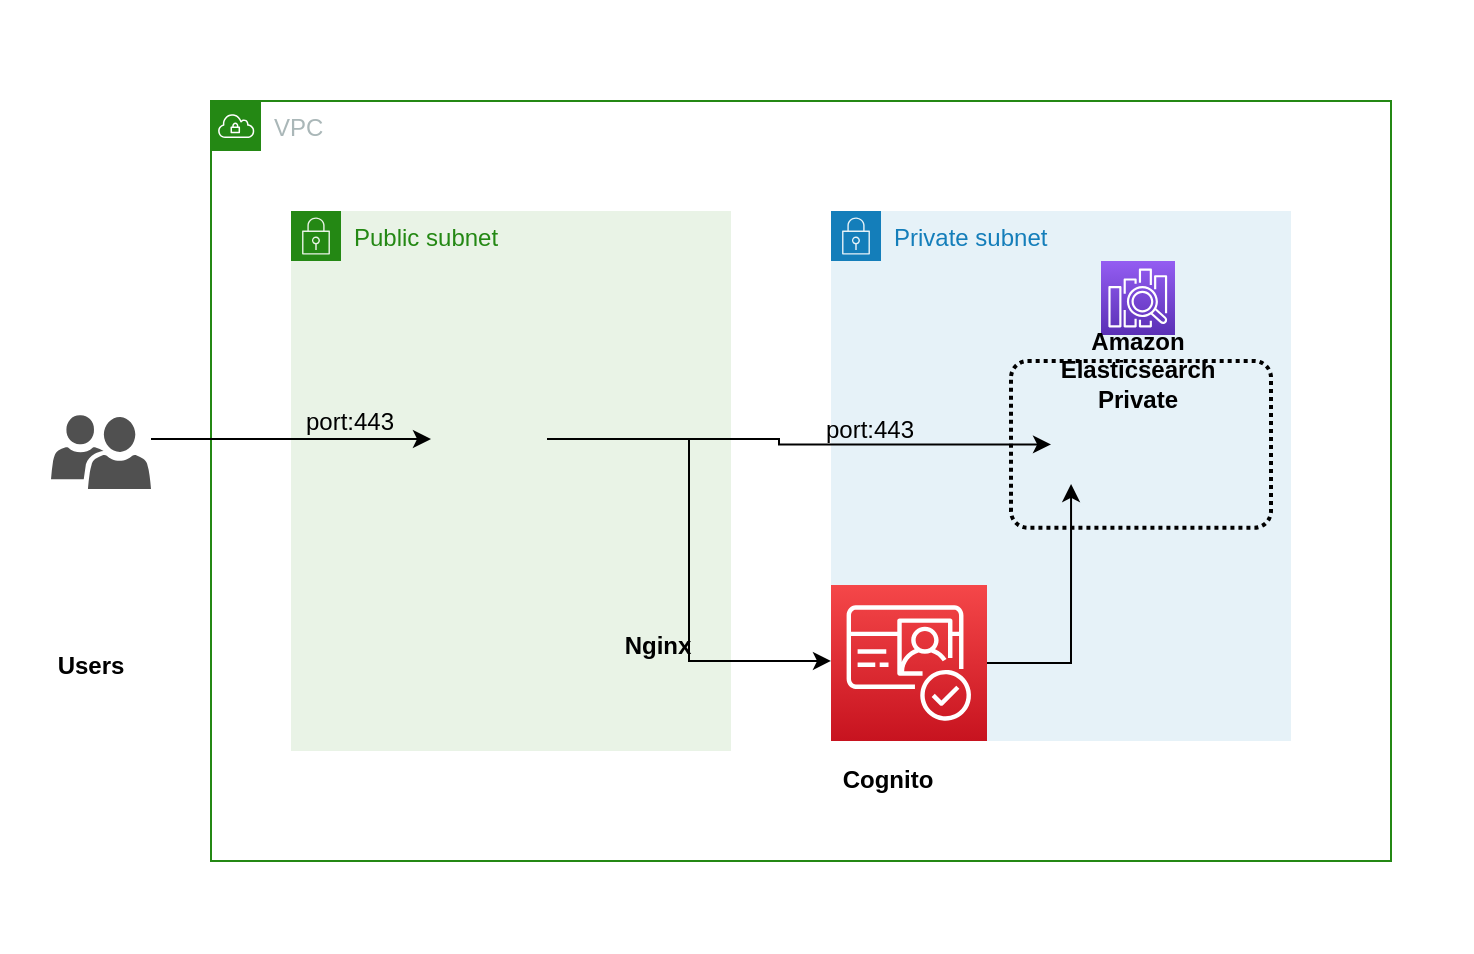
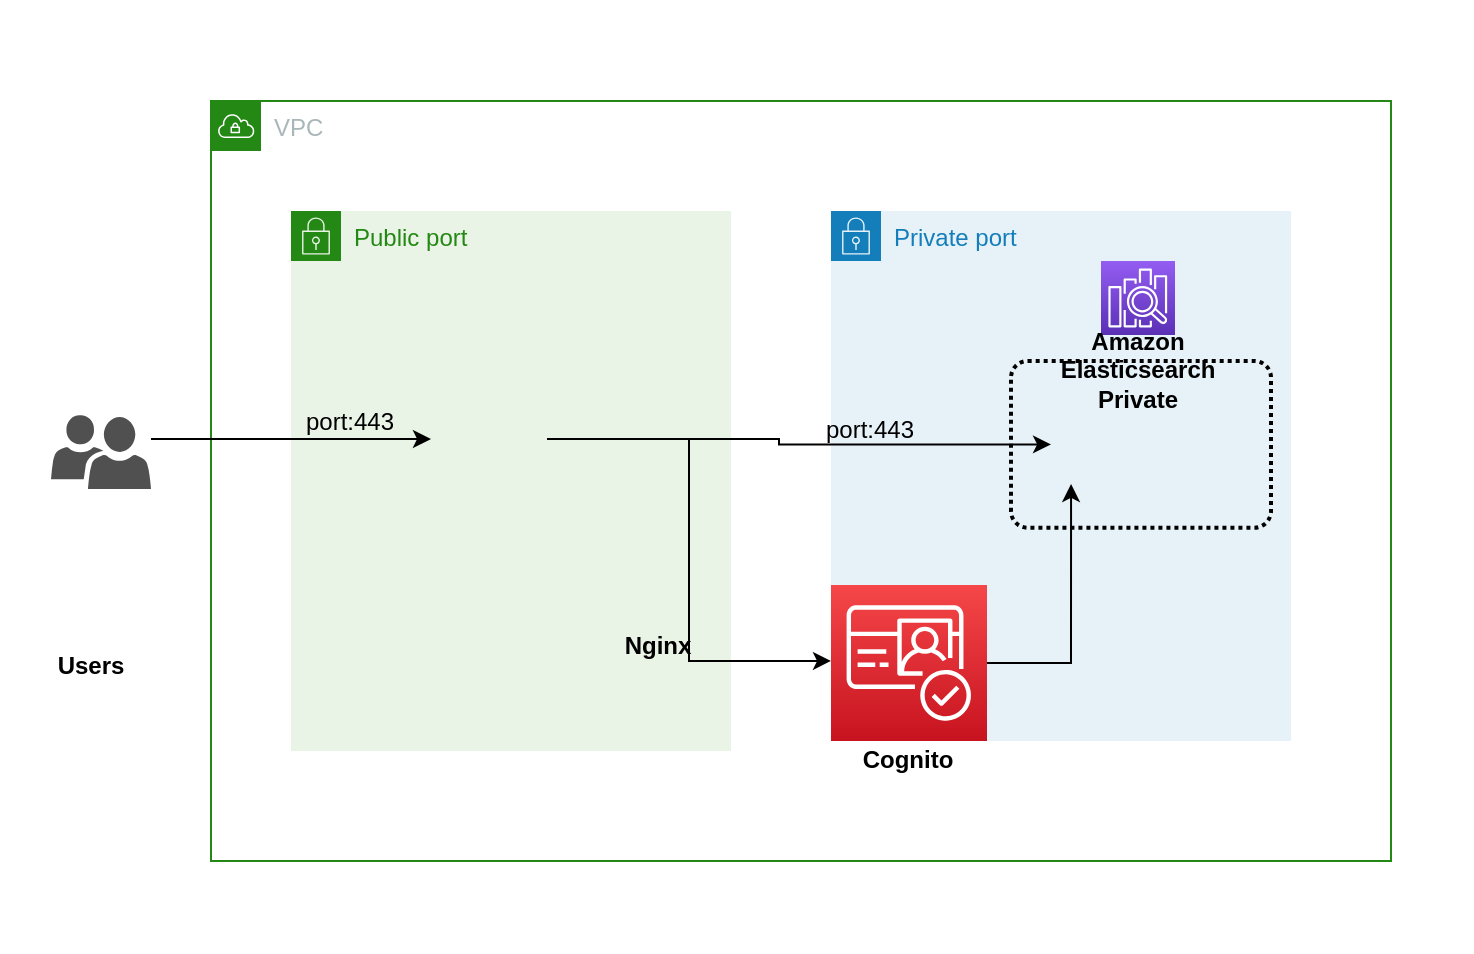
  <mxCell id="0" />
  <mxCell id="1" parent="0" />
  <mxCell id="2" value="VPC" style="points=[[0,0],[0.25,0],[0.5,0],[0.75,0],[1,0],[1,0.25],[1,0.5],[1,0.75],[1,1],[0.75,1],[0.5,1],[0.25,1],[0,1],[0,0.75],[0,0.5],[0,0.25]];outlineConnect=0;gradientColor=none;html=1;whiteSpace=wrap;fontSize=12;fontStyle=0;shape=mxgraph.aws4.group;grIcon=mxgraph.aws4.group_vpc;strokeColor=#248814;fillColor=none;verticalAlign=top;align=left;spacingLeft=30;fontColor=#AAB7B8;dashed=0;" vertex="1" parent="1"><mxGeometry x="105" y="50" width="590" height="380" as="geometry" /></mxCell>
- <mxCell id="3" value="Public subnet" style="points=[[0,0],[0.25,0],[0.5,0],[0.75,0],[1,0],[1,0.25],[1,0.5],[1,0.75],[1,1],[0.75,1],[0.5,1],[0.25,1],[0,1],[0,0.75],[0,0.5],[0,0.25]];outlineConnect=0;gradientColor=none;html=1;whiteSpace=wrap;fontSize=12;fontStyle=0;shape=mxgraph.aws4.group;grIcon=mxgraph.aws4.group_security_group;grStroke=0;strokeColor=#248814;fillColor=#E9F3E6;verticalAlign=top;align=left;spacingLeft=30;fontColor=#248814;dashed=0;" vertex="1" parent="1"><mxGeometry x="145" y="105" width="220" height="270" as="geometry" /></mxCell>
- <mxCell id="4" value="Private subnet" style="points=[[0,0],[0.25,0],[0.5,0],[0.75,0],[1,0],[1,0.25],[1,0.5],[1,0.75],[1,1],[0.75,1],[0.5,1],[0.25,1],[0,1],[0,0.75],[0,0.5],[0,0.25]];outlineConnect=0;gradientColor=none;html=1;whiteSpace=wrap;fontSize=12;fontStyle=0;shape=mxgraph.aws4.group;grIcon=mxgraph.aws4.group_security_group;grStroke=0;strokeColor=#147EBA;fillColor=#E6F2F8;verticalAlign=top;align=left;spacingLeft=30;fontColor=#147EBA;dashed=0;" vertex="1" parent="1"><mxGeometry x="415" y="105" width="230" height="265" as="geometry" /></mxCell>
+ <mxCell id="3" value="Public port" style="points=[[0,0],[0.25,0],[0.5,0],[0.75,0],[1,0],[1,0.25],[1,0.5],[1,0.75],[1,1],[0.75,1],[0.5,1],[0.25,1],[0,1],[0,0.75],[0,0.5],[0,0.25]];outlineConnect=0;gradientColor=none;html=1;whiteSpace=wrap;fontSize=12;fontStyle=0;shape=mxgraph.aws4.group;grIcon=mxgraph.aws4.group_security_group;grStroke=0;strokeColor=#248814;fillColor=#E9F3E6;verticalAlign=top;align=left;spacingLeft=30;fontColor=#248814;dashed=0;" vertex="1" parent="1"><mxGeometry x="145" y="105" width="220" height="270" as="geometry" /></mxCell>
+ <mxCell id="4" value="Private port" style="points=[[0,0],[0.25,0],[0.5,0],[0.75,0],[1,0],[1,0.25],[1,0.5],[1,0.75],[1,1],[0.75,1],[0.5,1],[0.25,1],[0,1],[0,0.75],[0,0.5],[0,0.25]];outlineConnect=0;gradientColor=none;html=1;whiteSpace=wrap;fontSize=12;fontStyle=0;shape=mxgraph.aws4.group;grIcon=mxgraph.aws4.group_security_group;grStroke=0;strokeColor=#147EBA;fillColor=#E6F2F8;verticalAlign=top;align=left;spacingLeft=30;fontColor=#147EBA;dashed=0;" vertex="1" parent="1"><mxGeometry x="415" y="105" width="230" height="265" as="geometry" /></mxCell>
  <mxCell id="5" style="edgeStyle=orthogonalEdgeStyle;rounded=0;orthogonalLoop=1;jettySize=auto;html=1;entryX=0.154;entryY=0.5;entryDx=0;entryDy=0;entryPerimeter=0;" edge="1" parent="1" source="6" target="17"><mxGeometry relative="1" as="geometry"><Array as="points"><mxPoint x="389" y="219" /><mxPoint x="389" y="222" /></Array></mxGeometry></mxCell>
  <mxCell id="6" value="" style="shape=image;html=1;verticalAlign=top;verticalLabelPosition=bottom;labelBackgroundColor=#ffffff;imageAspect=0;aspect=fixed;image=https://cdn4.iconfinder.com/data/icons/logos-brands-5/24/nginx-128.png" vertex="1" parent="1"><mxGeometry x="215" y="190" width="58" height="58" as="geometry" /></mxCell>
  <mxCell id="7" style="edgeStyle=orthogonalEdgeStyle;rounded=0;orthogonalLoop=1;jettySize=auto;html=1;entryX=0.231;entryY=0.737;entryDx=0;entryDy=0;entryPerimeter=0;" edge="1" parent="1" source="8" target="17"><mxGeometry relative="1" as="geometry" /></mxCell>
  <mxCell id="8" value="" style="outlineConnect=0;fontColor=#232F3E;gradientColor=#F54749;gradientDirection=north;fillColor=#C7131F;strokeColor=#ffffff;dashed=0;verticalLabelPosition=bottom;verticalAlign=top;align=center;html=1;fontSize=12;fontStyle=0;aspect=fixed;shape=mxgraph.aws4.resourceIcon;resIcon=mxgraph.aws4.cognito;" vertex="1" parent="1"><mxGeometry x="415" y="292" width="78" height="78" as="geometry" /></mxCell>
  <mxCell id="9" style="edgeStyle=orthogonalEdgeStyle;rounded=0;orthogonalLoop=1;jettySize=auto;html=1;entryX=0;entryY=0.5;entryDx=0;entryDy=0;" edge="1" parent="1" source="10" target="6"><mxGeometry relative="1" as="geometry"><Array as="points"><mxPoint x="115" y="219" /><mxPoint x="115" y="219" /></Array></mxGeometry></mxCell>
  <mxCell id="10" value="" style="pointerEvents=1;shadow=0;dashed=0;html=1;strokeColor=none;labelPosition=center;verticalLabelPosition=bottom;verticalAlign=top;align=center;fillColor=#505050;shape=mxgraph.mscae.intune.user_group" vertex="1" parent="1"><mxGeometry x="25" y="207" width="50" height="37" as="geometry" /></mxCell>
- <mxCell id="11" value="&lt;b&gt;Cognito&lt;/b&gt;" style="text;html=1;strokeColor=none;fillColor=none;align=center;verticalAlign=middle;whiteSpace=wrap;rounded=0;" vertex="1" parent="1"><mxGeometry x="424" y="380" width="40" height="20" as="geometry" /></mxCell>
+ <mxCell id="11" value="&lt;b&gt;Cognito&lt;/b&gt;" style="text;html=1;strokeColor=none;fillColor=none;align=center;verticalAlign=middle;whiteSpace=wrap;rounded=0;" vertex="1" parent="1"><mxGeometry x="434" y="370" width="40" height="20" as="geometry" /></mxCell>
  <mxCell id="12" style="edgeStyle=orthogonalEdgeStyle;rounded=0;orthogonalLoop=1;jettySize=auto;html=1;entryX=0;entryY=0.487;entryDx=0;entryDy=0;entryPerimeter=0;" edge="1" parent="1" source="6" target="8"><mxGeometry relative="1" as="geometry" /></mxCell>
  <mxCell id="13" value="&lt;b&gt;Nginx&lt;/b&gt;" style="text;html=1;strokeColor=none;fillColor=none;align=center;verticalAlign=middle;whiteSpace=wrap;rounded=0;" vertex="1" parent="1"><mxGeometry x="309" y="313" width="40" height="20" as="geometry" /></mxCell>
  <mxCell id="14" value="" style="shape=image;html=1;verticalAlign=top;verticalLabelPosition=bottom;labelBackgroundColor=#ffffff;imageAspect=0;aspect=fixed;image=https://cdn4.iconfinder.com/data/icons/logos-brands-5/24/elasticsearch-128.png" vertex="1" parent="1"><mxGeometry x="585" y="204.63" width="38" height="38" as="geometry" /></mxCell>
  <mxCell id="15" value="" style="outlineConnect=0;fontColor=#232F3E;gradientColor=#945DF2;gradientDirection=north;fillColor=#5A30B5;strokeColor=#ffffff;dashed=0;verticalLabelPosition=bottom;verticalAlign=top;align=center;html=1;fontSize=12;fontStyle=0;aspect=fixed;shape=mxgraph.aws4.resourceIcon;resIcon=mxgraph.aws4.elasticsearch_service;" vertex="1" parent="1"><mxGeometry x="550" y="130" width="37" height="37" as="geometry" /></mxCell>
  <mxCell id="16" value="" style="shape=image;html=1;verticalAlign=top;verticalLabelPosition=bottom;labelBackgroundColor=#ffffff;imageAspect=0;aspect=fixed;image=https://cdn4.iconfinder.com/data/icons/logos-brands-5/24/kibana-128.png" vertex="1" parent="1"><mxGeometry x="515" y="204.63" width="38" height="38" as="geometry" /></mxCell>
  <mxCell id="17" value="" style="rounded=1;arcSize=10;dashed=1;fillColor=none;gradientColor=none;dashPattern=1 1;strokeWidth=2;" vertex="1" parent="1"><mxGeometry x="505" y="180" width="130" height="83.38" as="geometry" /></mxCell>
  <mxCell id="18" value="&lt;b&gt;Users&lt;/b&gt;" style="text;html=1;align=center;verticalAlign=middle;resizable=0;points=[];autosize=1;" vertex="1" parent="1"><mxGeometry x="20" y="323" width="50" height="20" as="geometry" /></mxCell>
  <mxCell id="19" value="&lt;b&gt;Amazon Elasticsearch Private&lt;/b&gt;" style="text;html=1;strokeColor=none;fillColor=none;align=center;verticalAlign=middle;whiteSpace=wrap;rounded=0;" vertex="1" parent="1"><mxGeometry x="548.5" y="174.63" width="40" height="20" as="geometry" /></mxCell>
  <mxCell id="20" value="port:443" style="text;html=1;strokeColor=none;fillColor=none;align=center;verticalAlign=middle;whiteSpace=wrap;rounded=0;" vertex="1" parent="1"><mxGeometry x="415" y="204.63" width="40" height="20" as="geometry" /></mxCell>
  <mxCell id="21" value="port:443" style="text;html=1;strokeColor=none;fillColor=none;align=center;verticalAlign=middle;whiteSpace=wrap;rounded=0;" vertex="1" parent="1"><mxGeometry x="155" y="200.63" width="40" height="20" as="geometry" /></mxCell>
  <mxCell id="22" value="&amp;nbsp; &amp;nbsp; &amp;nbsp;" style="text;html=1;strokeColor=none;fillColor=none;align=center;verticalAlign=middle;whiteSpace=wrap;rounded=0;" vertex="1" parent="1"><mxGeometry x="345" y="20" width="40" height="20" as="geometry" /></mxCell>
  <mxCell id="23" value="&amp;nbsp; &amp;nbsp;" style="text;html=1;strokeColor=none;fillColor=none;align=center;verticalAlign=middle;whiteSpace=wrap;rounded=0;" vertex="1" parent="1"><mxGeometry x="705" y="170" width="10" height="120" as="geometry" /></mxCell>
  <mxCell id="24" value="&amp;nbsp; &amp;nbsp; &amp;nbsp;" style="text;html=1;strokeColor=none;fillColor=none;align=center;verticalAlign=middle;whiteSpace=wrap;rounded=0;" vertex="1" parent="1"><mxGeometry x="355" y="435" width="40" height="20" as="geometry" /></mxCell>
